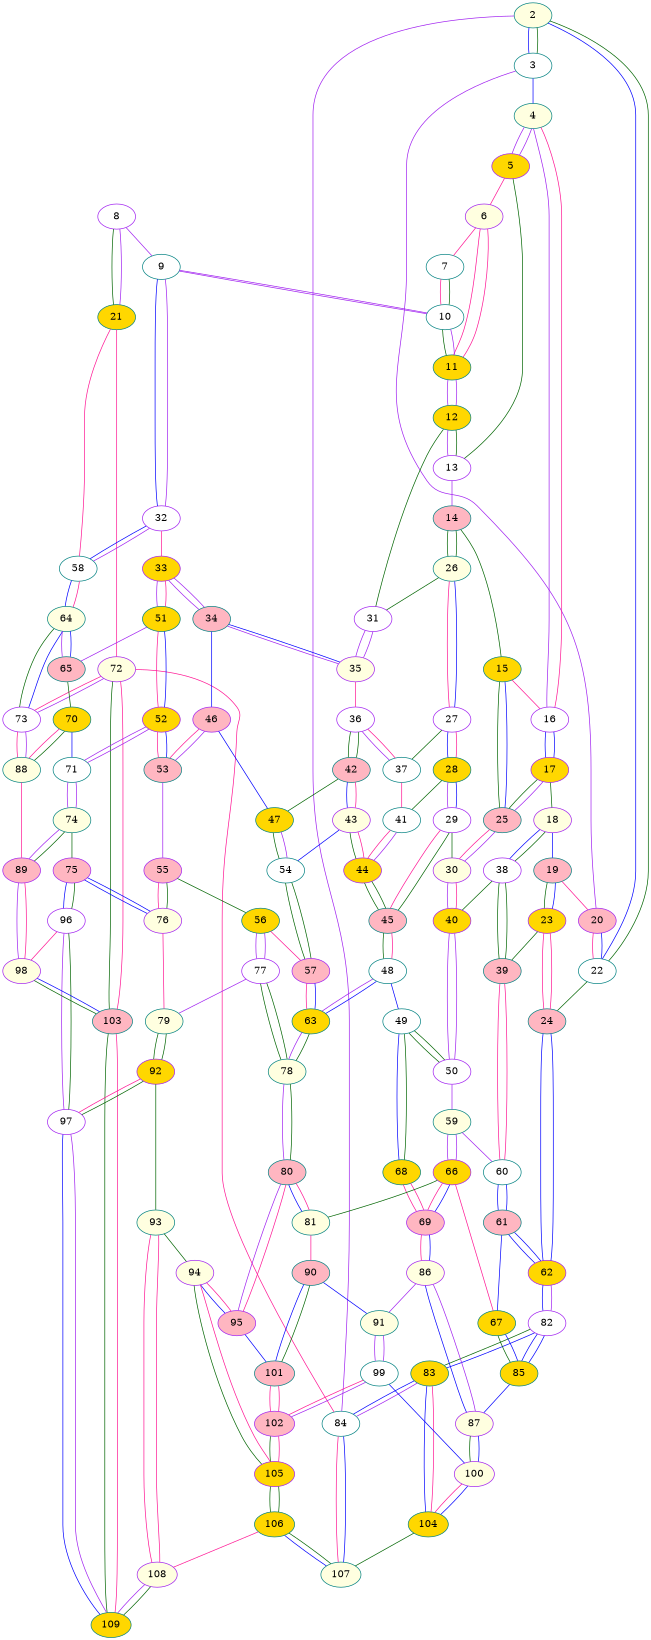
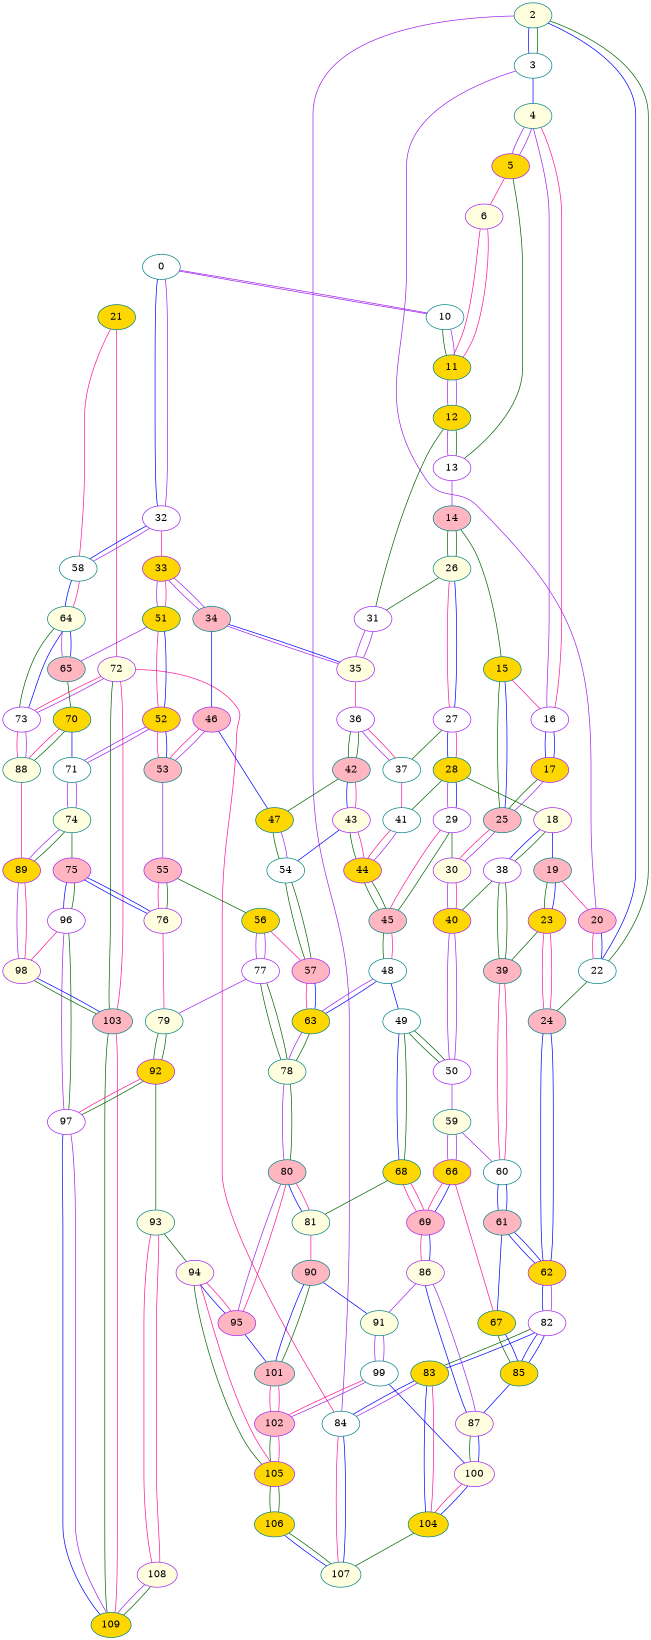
  graph {
    node [color=teal fillcolor=white style=filled]
    edge [color=darkgreen]
    2 [fillcolor=lightyellow]
    3
    22
    84
-   8 [color=purple]
    21 [fillcolor=gold]
-   9
+   9 [label=0]
    58
    72 [color=purple fillcolor=lightyellow]
    4 [fillcolor=lightyellow]
    20 [color=purple fillcolor=lightpink]
    24 [fillcolor=lightpink]
    107 [fillcolor=lightyellow]
    5 [color=purple fillcolor=gold]
    16 [color=purple]
    6 [color=purple fillcolor=lightyellow]
    13 [color=purple]
    17 [color=purple fillcolor=gold]
-   7
    11 [fillcolor=gold]
    14 [fillcolor=lightpink]
    10
    12 [fillcolor=gold]
    32 [color=purple]
    33 [color=purple fillcolor=gold]
    31 [color=purple]
    35 [color=purple fillcolor=lightyellow]
    15 [fillcolor=gold]
    26 [fillcolor=lightyellow]
    25 [fillcolor=lightpink]
    27 [color=purple]
    30 [color=purple fillcolor=lightyellow]
    18 [color=purple fillcolor=lightyellow]
    19 [fillcolor=lightpink]
    38 [color=purple]
    23 [color=purple fillcolor=gold]
    39 [fillcolor=lightpink]
    40 [color=purple fillcolor=gold]
    64 [fillcolor=lightyellow]
    73 [color=purple]
    103 [fillcolor=lightpink]
    62 [color=purple fillcolor=gold]
    60
    82 [color=purple]
    28 [fillcolor=gold]
    37
    29 [color=purple]
    41
    45 [fillcolor=lightpink]
    44 [color=purple fillcolor=gold]
    48
    50 [color=purple]
    36 [color=purple]
    34 [fillcolor=lightpink]
    51 [fillcolor=gold]
    46 [color=purple fillcolor=lightpink]
    52 [color=purple fillcolor=gold]
    65 [fillcolor=lightpink]
    47 [fillcolor=gold]
    53 [fillcolor=lightpink]
    42 [fillcolor=lightpink]
    43 [color=purple fillcolor=lightyellow]
    61 [fillcolor=lightpink]
    59 [fillcolor=lightyellow]
    54
    57 [color=purple fillcolor=lightpink]
    49
    63 [fillcolor=gold]
    55 [color=purple fillcolor=lightpink]
    68 [fillcolor=gold]
    78 [fillcolor=lightyellow]
    69 [color=purple fillcolor=lightpink]
    81 [fillcolor=lightyellow]
    66 [color=purple fillcolor=gold]
    71
    70 [fillcolor=gold]
    74 [fillcolor=lightyellow]
    56 [fillcolor=gold]
    76 [color=purple fillcolor=lightyellow]
    77 [color=purple]
    79 [fillcolor=lightyellow]
    67 [fillcolor=gold]
    85 [fillcolor=gold]
    83 [fillcolor=gold]
    80 [fillcolor=lightpink]
    88 [fillcolor=lightyellow]
    86 [color=purple fillcolor=lightyellow]
    87 [color=purple fillcolor=lightyellow]
    90 [fillcolor=lightpink]
    91 [fillcolor=lightyellow]
-   89 [color=purple fillcolor=lightpink]
+   89 [color=purple fillcolor=gold]
    75 [color=purple fillcolor=lightpink]
    109 [fillcolor=gold]
    96 [color=purple]
    98 [color=purple fillcolor=lightyellow]
    97 [color=purple]
    92 [color=purple fillcolor=gold]
    95 [color=purple fillcolor=lightpink]
    93 [fillcolor=lightyellow]
    101 [fillcolor=lightpink]
    104 [fillcolor=gold]
    100 [color=purple fillcolor=lightyellow]
    99
    102 [color=purple fillcolor=lightpink]
    94 [color=purple fillcolor=lightyellow]
    108 [color=purple fillcolor=lightyellow]
    105 [color=purple fillcolor=gold]
    106 [fillcolor=gold]
    2 -- 3 [color=blue]
    2 -- 3
    2 -- 22 [color=blue]
    2 -- 22
    2 -- 84 [color=purple]
    3 -- 4 [color=blue]
    3 -- 20 [color=purple]
    22 -- 24
    84 -- 107 [color=deeppink]
    84 -- 107 [color=blue]
-   8 -- 21
-   8 -- 21 [color=purple]
-   8 -- 9 [color=purple]
    21 -- 58 [color=deeppink]
    21 -- 72 [color=deeppink]
    9 -- 10 [color=purple]
    9 -- 10 [color=purple]
    9 -- 32 [color=blue]
    9 -- 32 [color=purple]
    58 -- 64 [color=blue]
    58 -- 64 [color=deeppink]
    72 -- 84 [color=deeppink]
    72 -- 73 [color=deeppink]
    72 -- 73 [color=purple]
    72 -- 103
    72 -- 103 [color=deeppink]
    4 -- 5 [color=purple]
    4 -- 5 [color=purple]
    4 -- 16 [color=purple]
    4 -- 16 [color=deeppink]
    20 -- 22 [color=deeppink]
    20 -- 22 [color=blue]
    24 -- 62 [color=blue]
    24 -- 62 [color=blue]
    5 -- 6 [color=deeppink]
    5 -- 13
    16 -- 17 [color=blue]
    16 -- 17 [color=blue]
-   6 -- 7 [color=deeppink]
    6 -- 11 [color=deeppink]
    6 -- 11 [color=deeppink]
    13 -- 14 [color=purple]
    17 -- 25
    17 -- 25 [color=purple]
-   17 -- 18
-   7 -- 10 [color=deeppink]
-   7 -- 10
+   28 -- 18
    11 -- 12 [color=purple]
    11 -- 12 [color=purple]
    14 -- 15
    14 -- 26
    14 -- 26
    10 -- 11
    10 -- 11 [color=purple]
    12 -- 13 [color=purple]
    12 -- 13
    12 -- 31
    32 -- 58 [color=blue]
    32 -- 58 [color=purple]
    32 -- 33 [color=deeppink]
    33 -- 34 [color=purple]
    33 -- 34 [color=purple]
    33 -- 51 [color=purple]
    33 -- 51 [color=deeppink]
    31 -- 35 [color=purple]
    31 -- 35 [color=purple]
    35 -- 36 [color=deeppink]
    15 -- 16 [color=deeppink]
    15 -- 25
    15 -- 25 [color=blue]
    26 -- 31
    26 -- 27 [color=deeppink]
    26 -- 27 [color=blue]
    25 -- 30 [color=deeppink]
    25 -- 30 [color=purple]
    27 -- 28 [color=blue]
    27 -- 28 [color=deeppink]
    27 -- 37
    30 -- 40 [color=purple]
    30 -- 40 [color=deeppink]
    18 -- 19 [color=blue]
    18 -- 38 [color=blue]
    18 -- 38
    19 -- 20 [color=deeppink]
    19 -- 23
    19 -- 23 [color=blue]
    38 -- 39
    38 -- 39
    38 -- 40
    23 -- 24 [color=deeppink]
    23 -- 24 [color=deeppink]
    23 -- 39
    39 -- 60 [color=deeppink]
    39 -- 60 [color=deeppink]
    40 -- 50 [color=purple]
    40 -- 50 [color=purple]
    64 -- 73
    64 -- 73 [color=blue]
    64 -- 65 [color=purple]
    64 -- 65 [color=blue]
    73 -- 88 [color=deeppink]
    73 -- 88 [color=purple]
    103 -- 109
    103 -- 109 [color=deeppink]
    62 -- 82 [color=blue]
    62 -- 82 [color=purple]
    60 -- 61 [color=blue]
    60 -- 61 [color=blue]
    82 -- 85 [color=blue]
    82 -- 85 [color=blue]
    82 -- 83
    82 -- 83 [color=blue]
    28 -- 29 [color=purple]
    28 -- 29 [color=blue]
    28 -- 41
    37 -- 41 [color=deeppink]
    29 -- 30
    29 -- 45 [color=deeppink]
    29 -- 45
    41 -- 44 [color=deeppink]
    41 -- 44 [color=purple]
    45 -- 48
    45 -- 48 [color=deeppink]
    44 -- 45
    44 -- 45
    48 -- 49 [color=blue]
    48 -- 63 [color=purple]
    48 -- 63 [color=blue]
    50 -- 59 [color=purple]
    36 -- 37 [color=purple]
    36 -- 37 [color=deeppink]
    36 -- 42
    36 -- 42
    34 -- 35 [color=purple]
    34 -- 35 [color=blue]
    34 -- 46 [color=blue]
    51 -- 52 [color=deeppink]
    51 -- 52 [color=blue]
    51 -- 65 [color=purple]
    46 -- 47 [color=blue]
    46 -- 53 [color=deeppink]
    46 -- 53 [color=purple]
    52 -- 53 [color=deeppink]
    52 -- 53 [color=blue]
    52 -- 71 [color=purple]
    52 -- 71 [color=purple]
    65 -- 70
    47 -- 54
    47 -- 54 [color=purple]
    53 -- 55 [color=purple]
    42 -- 47
    42 -- 43 [color=blue]
    42 -- 43 [color=deeppink]
    43 -- 44
    43 -- 44 [color=deeppink]
    43 -- 54 [color=blue]
    61 -- 62 [color=blue]
    61 -- 62 [color=blue]
    61 -- 67 [color=blue]
    59 -- 60 [color=purple]
    59 -- 66 [color=purple]
    59 -- 66 [color=purple]
    54 -- 57
    54 -- 57
    57 -- 63 [color=deeppink]
    57 -- 63 [color=blue]
    49 -- 50
    49 -- 50
    49 -- 68 [color=blue]
    49 -- 68
    63 -- 78 [color=purple]
    63 -- 78
    55 -- 56
    55 -- 76 [color=deeppink]
    55 -- 76
    68 -- 69 [color=deeppink]
    68 -- 69 [color=deeppink]
-   66 -- 81
+   68 -- 81
    78 -- 80 [color=purple]
    78 -- 80
    69 -- 86 [color=deeppink]
    69 -- 86 [color=blue]
    81 -- 90 [color=deeppink]
    66 -- 69 [color=deeppink]
    66 -- 69 [color=blue]
    66 -- 67 [color=deeppink]
    71 -- 74 [color=purple]
    71 -- 74 [color=purple]
    70 -- 71 [color=blue]
    70 -- 88 [color=deeppink]
    70 -- 88
    74 -- 89 [color=purple]
    74 -- 89
    74 -- 75
    56 -- 57 [color=deeppink]
    56 -- 77 [color=purple]
    56 -- 77 [color=purple]
    76 -- 79 [color=deeppink]
    77 -- 78
    77 -- 78
    77 -- 79 [color=purple]
    79 -- 92
    79 -- 92
    67 -- 85
    67 -- 85 [color=blue]
    85 -- 87 [color=blue]
    83 -- 84 [color=blue]
    83 -- 84 [color=purple]
    83 -- 104 [color=blue]
    83 -- 104 [color=deeppink]
    80 -- 81 [color=blue]
    80 -- 81 [color=deeppink]
    80 -- 95 [color=purple]
    80 -- 95 [color=deeppink]
    88 -- 89 [color=deeppink]
    86 -- 87 [color=blue]
    86 -- 87 [color=purple]
    86 -- 91 [color=purple]
    87 -- 100
    87 -- 100 [color=blue]
    90 -- 91 [color=blue]
    90 -- 101 [color=blue]
    90 -- 101
    91 -- 99 [color=purple]
    91 -- 99 [color=purple]
    89 -- 98 [color=purple]
    89 -- 98 [color=deeppink]
    75 -- 76 [color=blue]
    75 -- 76 [color=blue]
    75 -- 96 [color=blue]
    75 -- 96
    96 -- 98 [color=deeppink]
    96 -- 97 [color=purple]
    96 -- 97
    98 -- 103
    98 -- 103 [color=blue]
    97 -- 109 [color=blue]
    97 -- 109 [color=purple]
    92 -- 97 [color=deeppink]
    92 -- 97
    92 -- 93
    95 -- 101 [color=blue]
    93 -- 94
    93 -- 108 [color=deeppink]
    93 -- 108 [color=deeppink]
    101 -- 102 [color=deeppink]
    101 -- 102 [color=deeppink]
    104 -- 107
    100 -- 104 [color=deeppink]
    100 -- 104 [color=blue]
    99 -- 100 [color=blue]
    99 -- 102 [color=deeppink]
    99 -- 102 [color=purple]
    102 -- 105
    102 -- 105 [color=deeppink]
    94 -- 95 [color=blue]
    94 -- 95 [color=deeppink]
    94 -- 105
    94 -- 105 [color=deeppink]
    108 -- 109 [color=purple]
    108 -- 109
    105 -- 106
    105 -- 106
    106 -- 107 [color=blue]
    106 -- 107
-   106 -- 108 [color=deeppink]
  }
